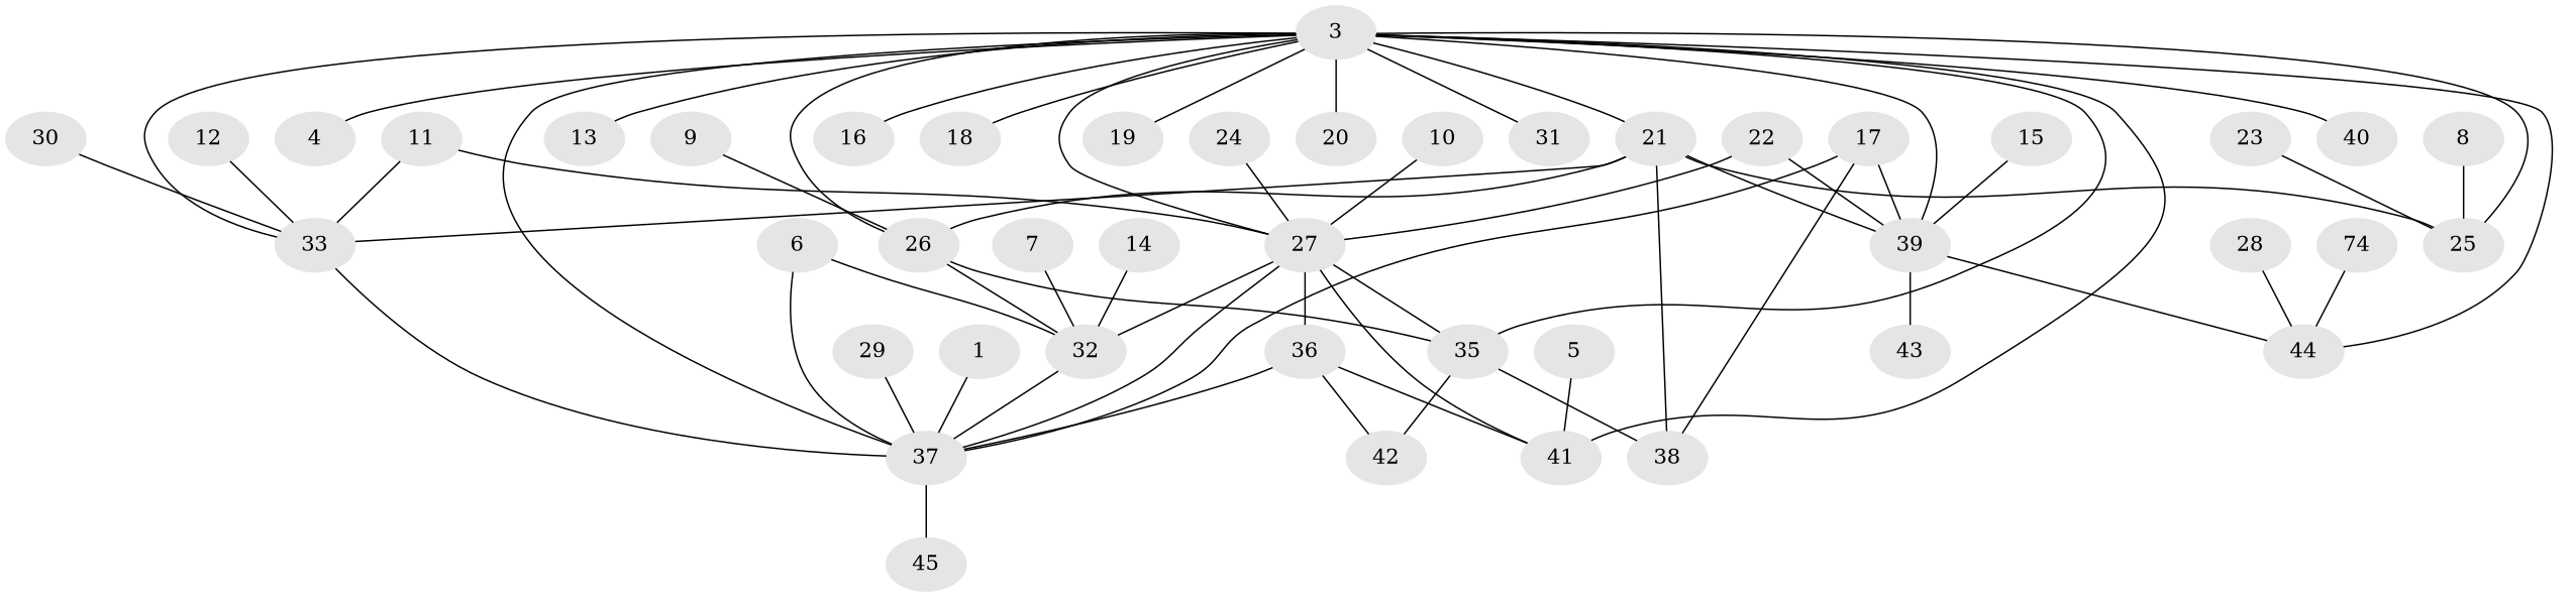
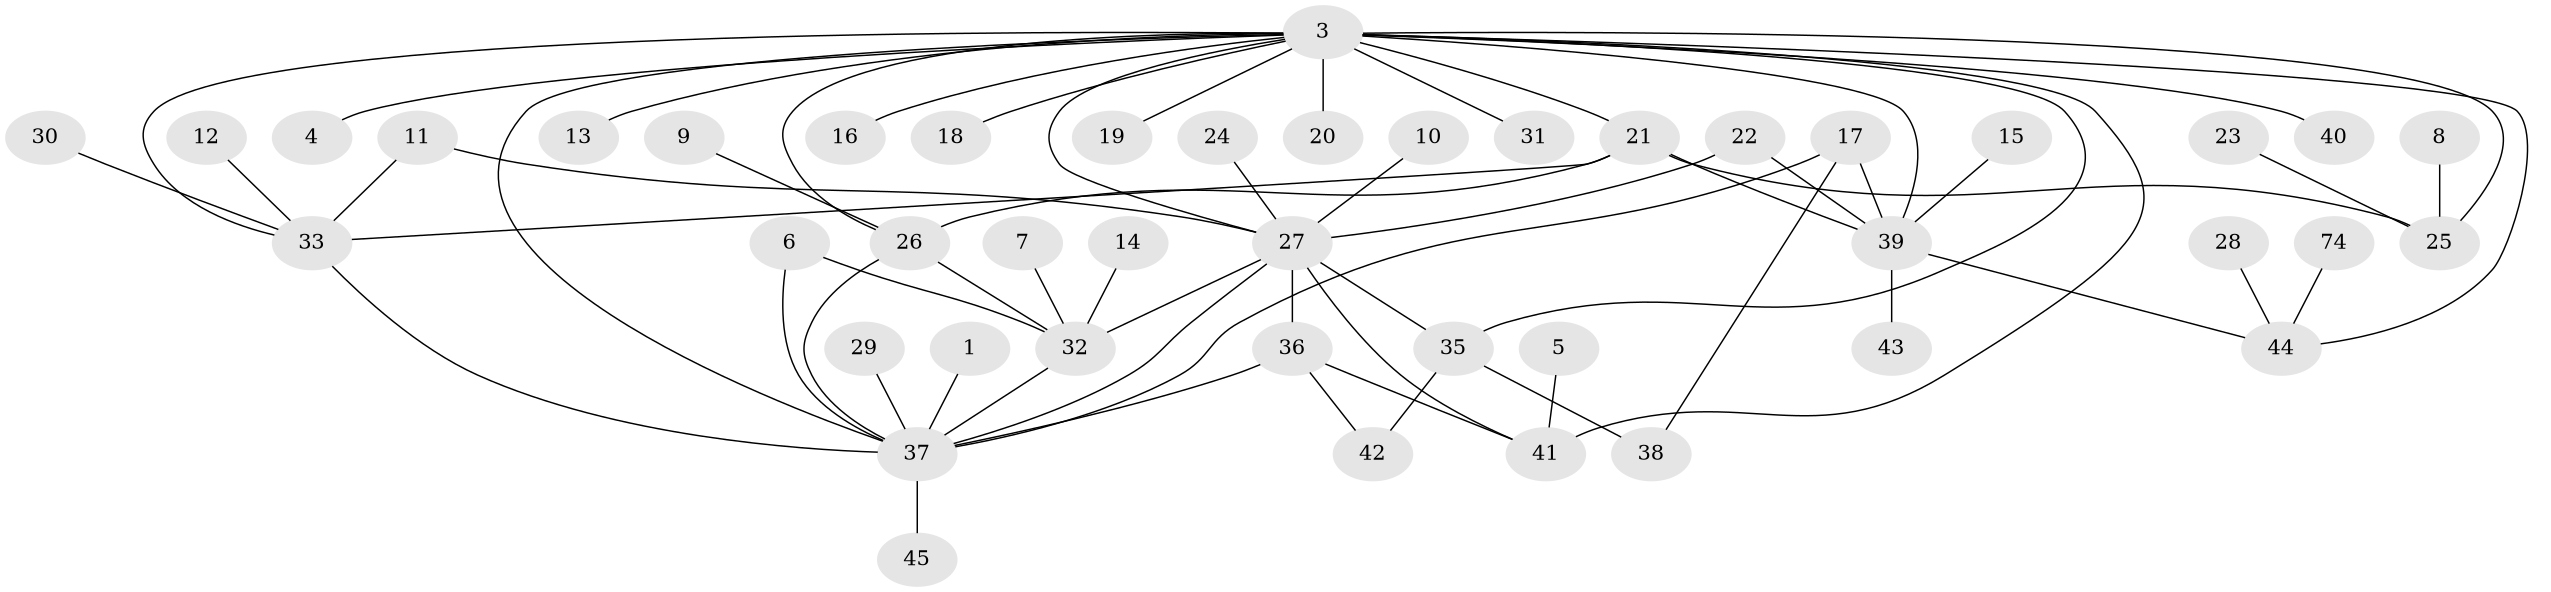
  graph {
    node [color=gray90 style=filled]
    edge [weight=1.0]
    1
    37
    45
    26
    32
    3
    4
    13
    16
    18
    19
    20
    21
    25
    27
    31
    33
    35
    39
    40
    41
    44
    38
    36
    42
    43
    5
    6
    7
    8
    9
    10
    11
    12
    14
    15
    17
    22
    23
    24
    28
    29
    30
    n44 [label=74]
    1 -- 37
    37 -- 45 [weight=2.0]
-   26 -- 35
+   26 -- 37
    26 -- 32
    32 -- 37
    3 -- 37 [weight=2.0]
    3 -- 26
    3 -- 4
    3 -- 13
    3 -- 16
    3 -- 18
    3 -- 19
    3 -- 20
    3 -- 21
    3 -- 25
    3 -- 27
    3 -- 31
    3 -- 33
    3 -- 35
    3 -- 39
    3 -- 40 [weight=2.0]
    3 -- 41 [weight=2.0]
    3 -- 44
    21 -- 26
    21 -- 25
    21 -- 33
    21 -- 39
-   21 -- 38
    27 -- 37
    27 -- 32
    27 -- 35 [weight=2.0]
    27 -- 41
    27 -- 36 [weight=2.0]
    33 -- 37
    35 -- 38
    35 -- 42
    39 -- 44
    39 -- 43
    36 -- 37 [weight=2.0]
    36 -- 41
    36 -- 42
    5 -- 41
    6 -- 37
    6 -- 32
    7 -- 32
    8 -- 25
    9 -- 26
    10 -- 27
    11 -- 27
    11 -- 33
    12 -- 33
    14 -- 32
    15 -- 39
    17 -- 37
    17 -- 39
    17 -- 38
    22 -- 27
    22 -- 39
    23 -- 25
    24 -- 27
    28 -- 44
    29 -- 37
    30 -- 33
    n44 -- 44
  }
